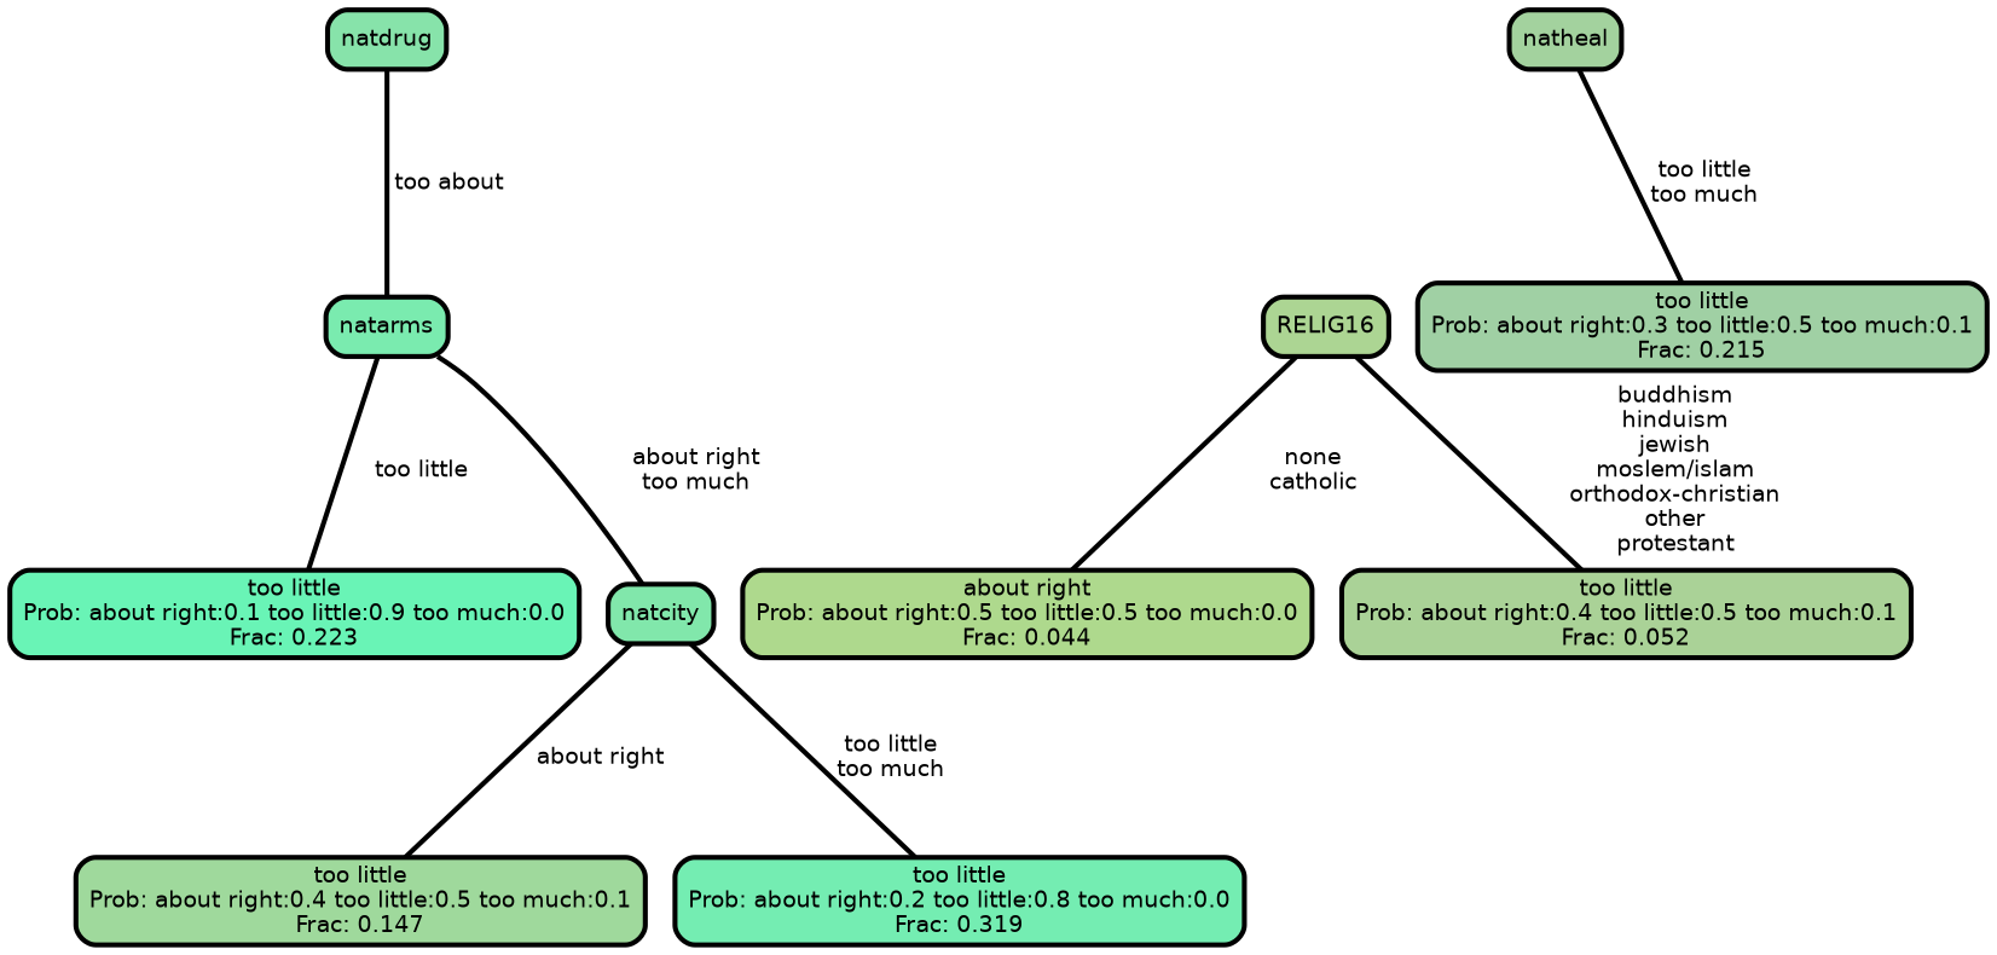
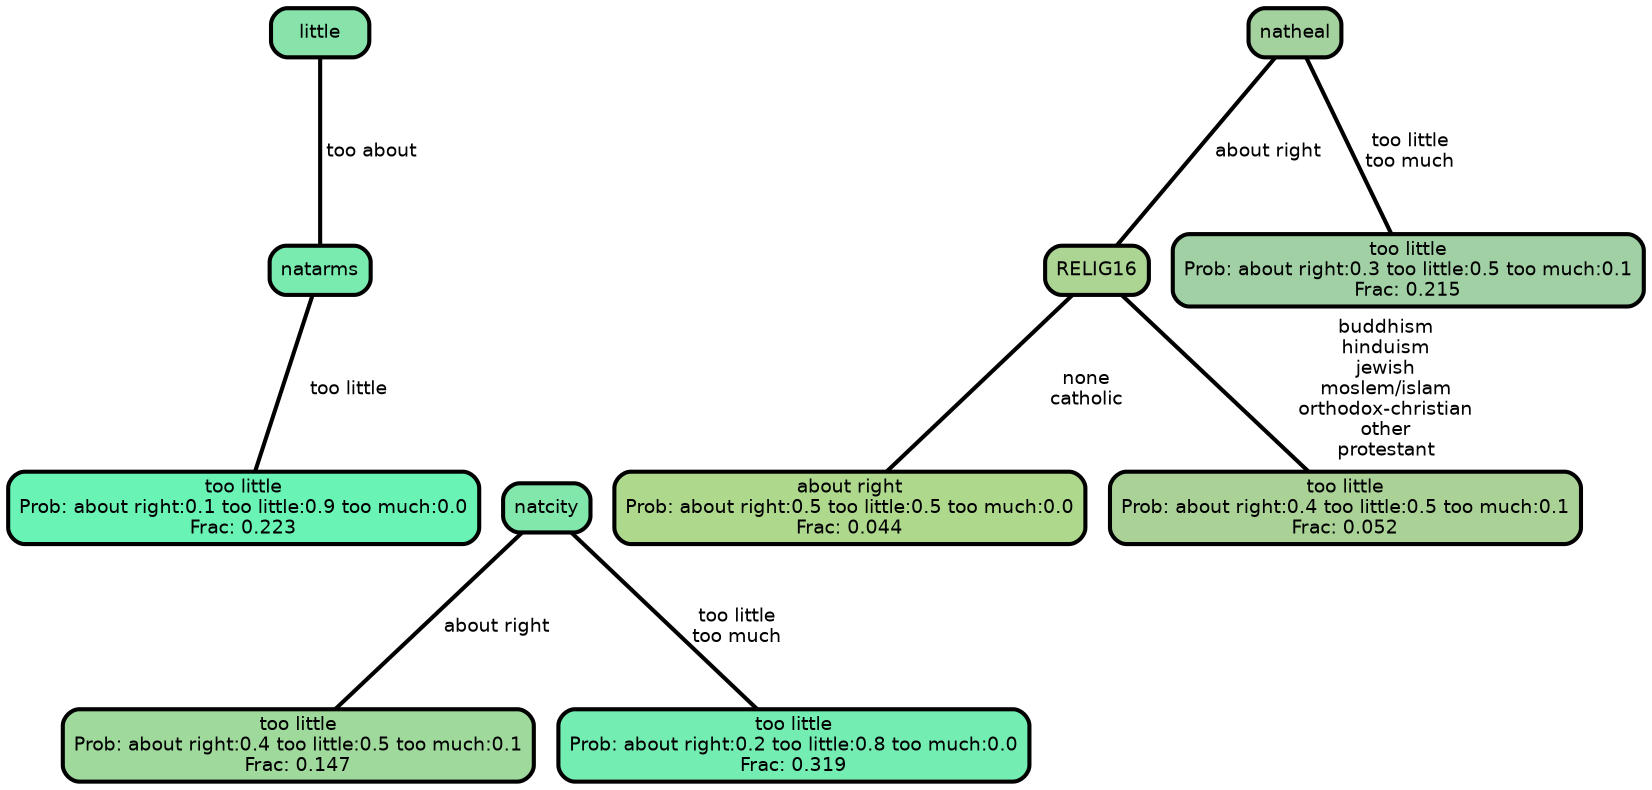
  graph {
    ranksep="0 equally"
    splines=straight
    node [color=black fontcolor=black fontname=helvetica penwidth=3 shape=box style="filled, rounded"]
    edge [color=black fontname=helvetica penwidth=3]
    n1 [fillcolor="#69f4b6" label="too little\nProb: about right:0.1 too little:0.9 too much:0.0\nFrac: 0.223"]
    n2 [fillcolor="#7aebaf" label=natarms]
    n3 [fillcolor="#81e7ab" label=natcity]
    n4 [fillcolor="#9fd99c" label="too little\nProb: about right:0.4 too little:0.5 too much:0.1\nFrac: 0.147"]
    n5 [fillcolor="#74edb2" label="too little\nProb: about right:0.2 too little:0.8 too much:0.0\nFrac: 0.319"]
-   n6 [fillcolor="#87e3aa" label=natdrug]
+   n6 [fillcolor="#87e3aa" label=little]
    n7 [fillcolor="#a3d29e" label=natheal]
    n8 [fillcolor="#acd593" label=RELIG16]
    n9 [fillcolor="#a0d0a4" label="too little\nProb: about right:0.3 too little:0.5 too much:0.1\nFrac: 0.215"]
    n10 [fillcolor="#aed98d" label="about right\nProb: about right:0.5 too little:0.5 too much:0.0\nFrac: 0.044"]
    n11 [fillcolor="#aad297" label="too little\nProb: about right:0.4 too little:0.5 too much:0.1\nFrac: 0.052"]
    subgraph sub_1 {
      rank=same
    }
    n2 -- n1 [label=" too little"]
-   n2 -- n3 [label=" about right\n too much"]
    n3 -- n4 [label=" about right"]
    n3 -- n5 [label=" too little\n too much"]
    n6 -- n2 [label=" too about"]
+   n7 -- n8 [label=" about right"]
    n7 -- n9 [label=" too little\n too much"]
    n8 -- n10 [label=" none\n catholic"]
    n8 -- n11 [label=" buddhism\n hinduism\n jewish\n moslem/islam\n orthodox-christian\n other\n protestant"]
  }
